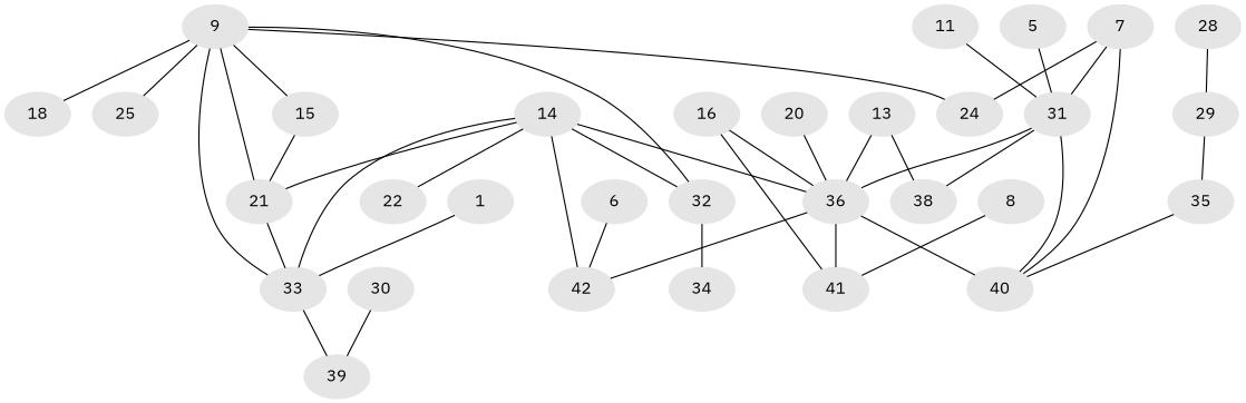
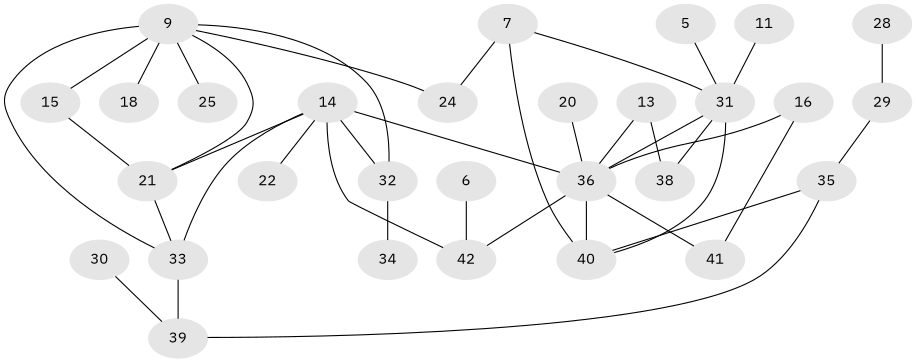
  graph {
    fontname="IBM Plex Sans"
    node [color=gray90 fontname="IBM Plex Sans" style=filled]
    edge [fontname="IBM Plex Sans" weight=1.0]
-   1
    33
    39
    5
    31
    40
    36
    38
    6
    42
    7
    24
-   8
    41
    9
    15
    18
    21
    25
    32
    34
    11
    13
    14
    22
    16
    20
    28
    29
    35
    30
-   1 -- 33
    33 -- 39
    5 -- 31
    31 -- 40
    31 -- 36
    31 -- 38
    36 -- 40 [weight=3.0]
    36 -- 42
    36 -- 41
    6 -- 42
    7 -- 31
    7 -- 40
    7 -- 24
-   8 -- 41
    9 -- 33
    9 -- 24
    9 -- 15
    9 -- 18 [weight=2.0]
    9 -- 21
    9 -- 25
    9 -- 32
    15 -- 21
    21 -- 33
    32 -- 34
    11 -- 31
    13 -- 36
    13 -- 38
    14 -- 33
    14 -- 36
    14 -- 42 [weight=2.0]
    14 -- 21
    14 -- 32
    14 -- 22
    16 -- 36
    16 -- 41
    20 -- 36
    28 -- 29
    29 -- 35
+   35 -- 39
    35 -- 40
    30 -- 39
  }
